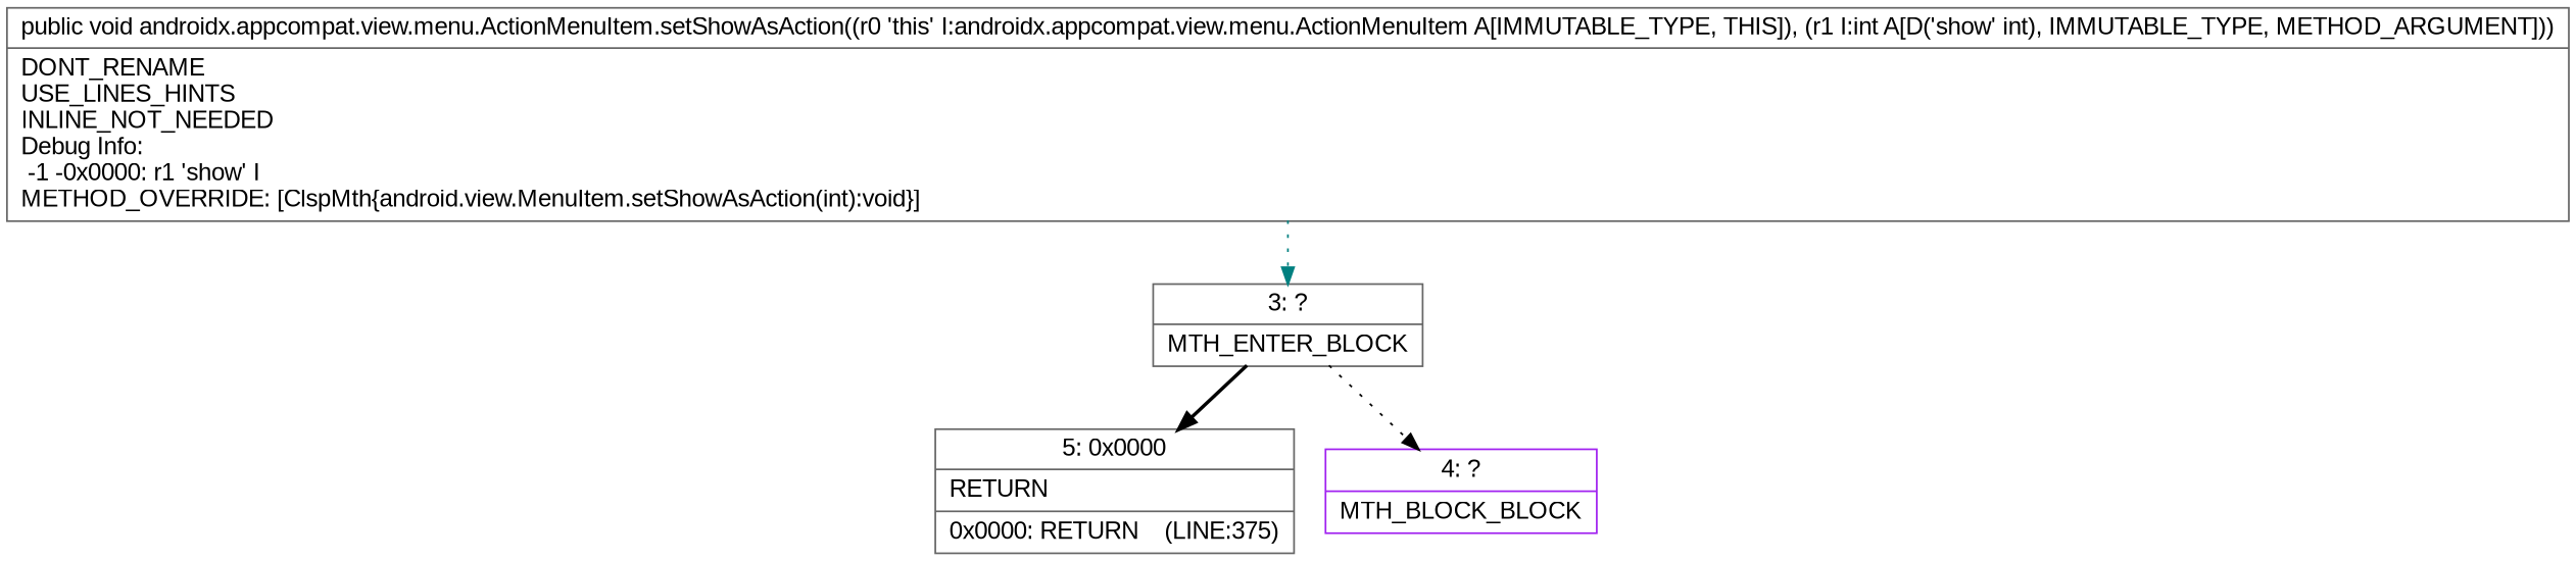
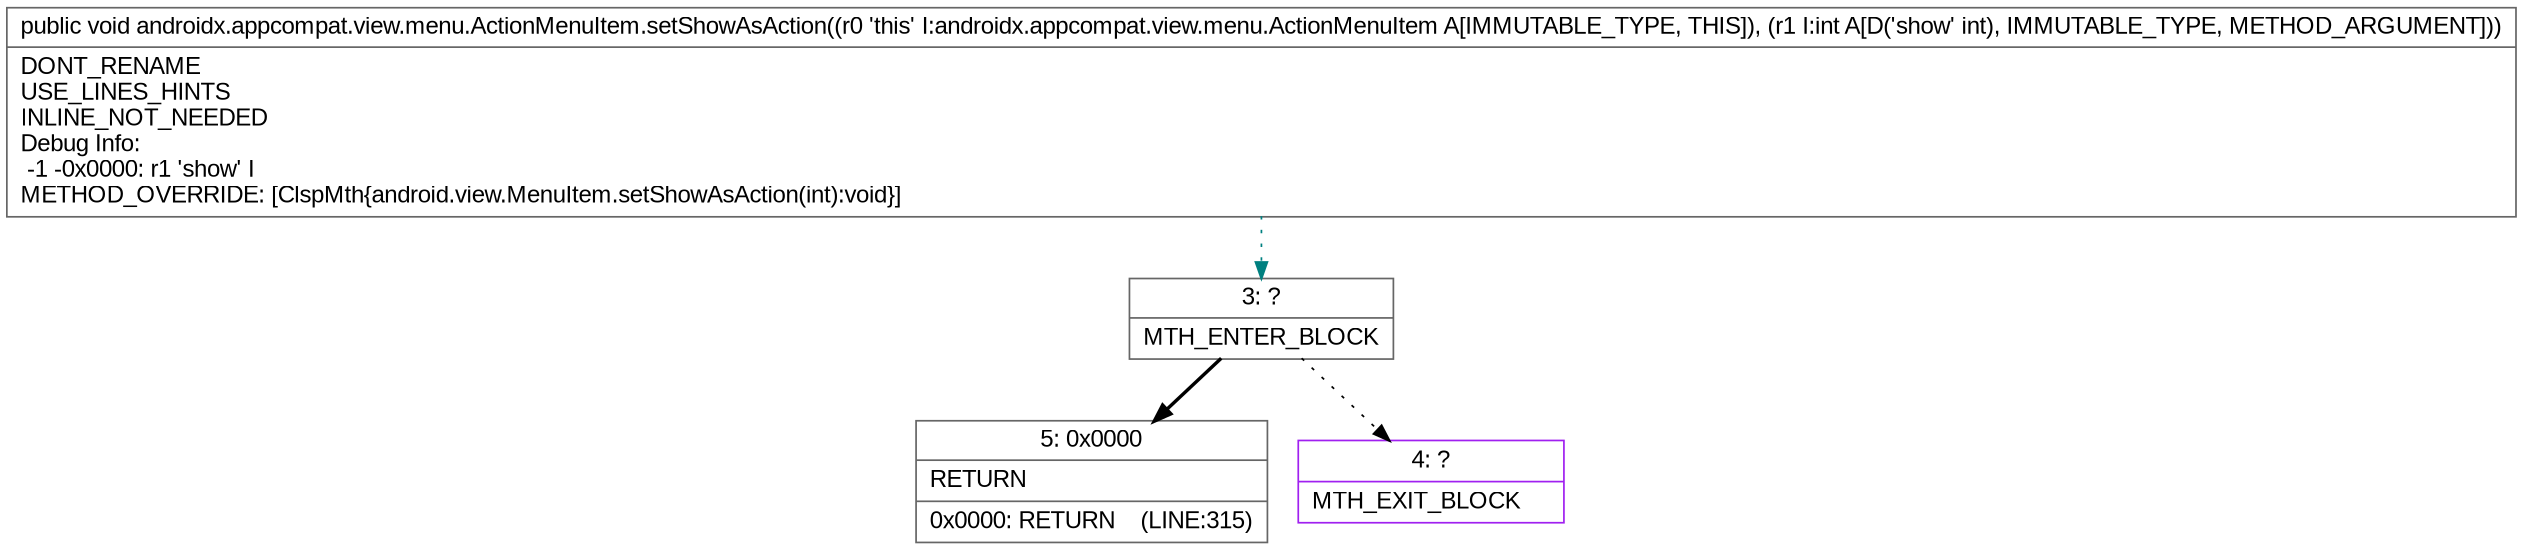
  digraph {
    fontname="Liberation Sans"
    node [color=gray40 fontname="Liberation Sans" shape=record]
    edge [color=black fontname="Liberation Sans" style=dotted]
    n1 [label="{3\:\ ?|MTH_ENTER_BLOCK\l}"]
-   n2 [label="{5\:\ 0x0000|RETURN\l|0x0000: RETURN    (LINE:375)\l}"]
-   n3 [color=purple label="{4\:\ ?|MTH_BLOCK_BLOCK\l}"]
+   n2 [label="{5\:\ 0x0000|RETURN\l|0x0000: RETURN    (LINE:315)\l}"]
+   n3 [color=purple label="{4\:\ ?|MTH_EXIT_BLOCK\l}"]
    n4 [label="{public void androidx.appcompat.view.menu.ActionMenuItem.setShowAsAction((r0 'this' I:androidx.appcompat.view.menu.ActionMenuItem A[IMMUTABLE_TYPE, THIS]), (r1 I:int A[D('show' int), IMMUTABLE_TYPE, METHOD_ARGUMENT]))  | DONT_RENAME\lUSE_LINES_HINTS\lINLINE_NOT_NEEDED\lDebug Info:\l  \-1 \-0x0000: r1 'show' I\lMETHOD_OVERRIDE: [ClspMth\{android.view.MenuItem.setShowAsAction(int):void\}]\l}"]
    n1 -> n2 [style=bold]
    n1 -> n3
    n4 -> n1 [color=teal]
  }
